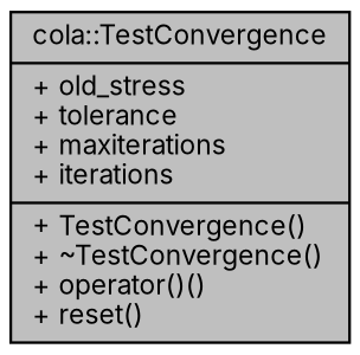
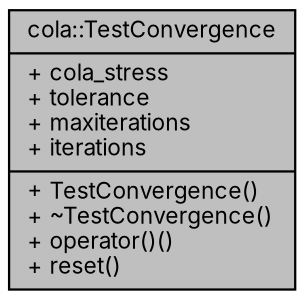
  digraph {
    fontname=Inter
-   n1 [color=black fillcolor=grey75 fontcolor=black fontname=Inter fontsize=10 height=0.2 label="{cola::TestConvergence\n|+ old_stress\l+ tolerance\l+ maxiterations\l+ iterations\l|+ TestConvergence()\l+ ~TestConvergence()\l+ operator()()\l+ reset()\l}" shape=record style=filled width=0.4]
+   n1 [color=black fillcolor=grey75 fontcolor=black fontname=Inter fontsize=10 height=0.2 label="{cola::TestConvergence\n|+ cola_stress\l+ tolerance\l+ maxiterations\l+ iterations\l|+ TestConvergence()\l+ ~TestConvergence()\l+ operator()()\l+ reset()\l}" shape=record style=filled width=0.4]
  }
